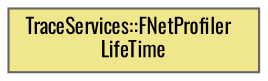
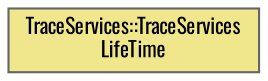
  digraph {
    rankdir=LR
    fontname=Oswald
-   n1 [color=grey40 fillcolor=khaki fontname=Oswald fontsize=10 height=0.2 label="TraceServices::FNetProfiler\lLifeTime" shape=box style=filled width=0.4]
+   n1 [color=grey40 fillcolor=khaki fontname=Oswald fontsize=10 height=0.2 label="TraceServices::TraceServices\lLifeTime" shape=box style=filled width=0.4]
  }
